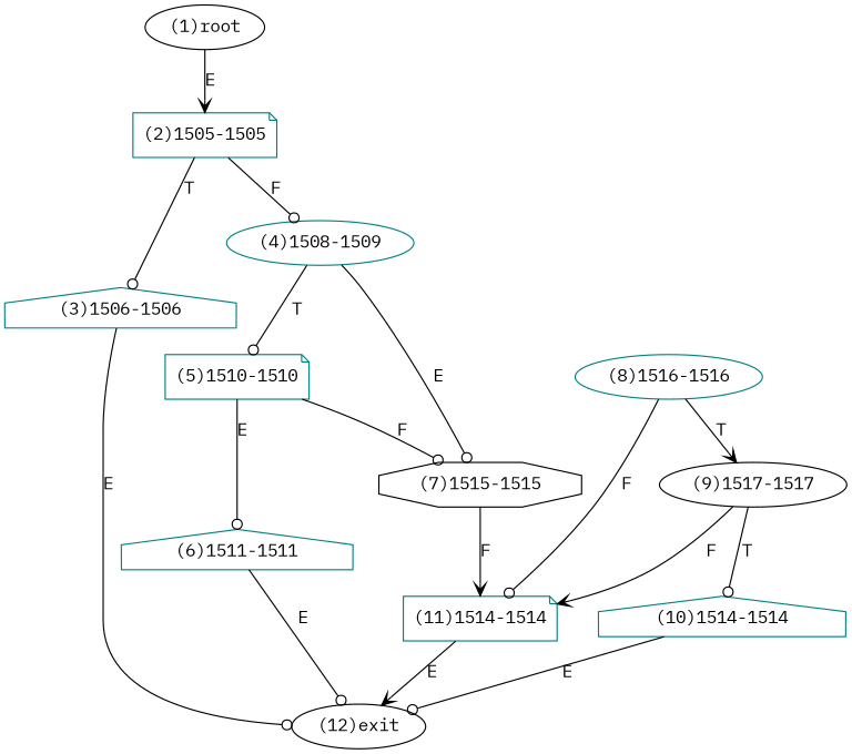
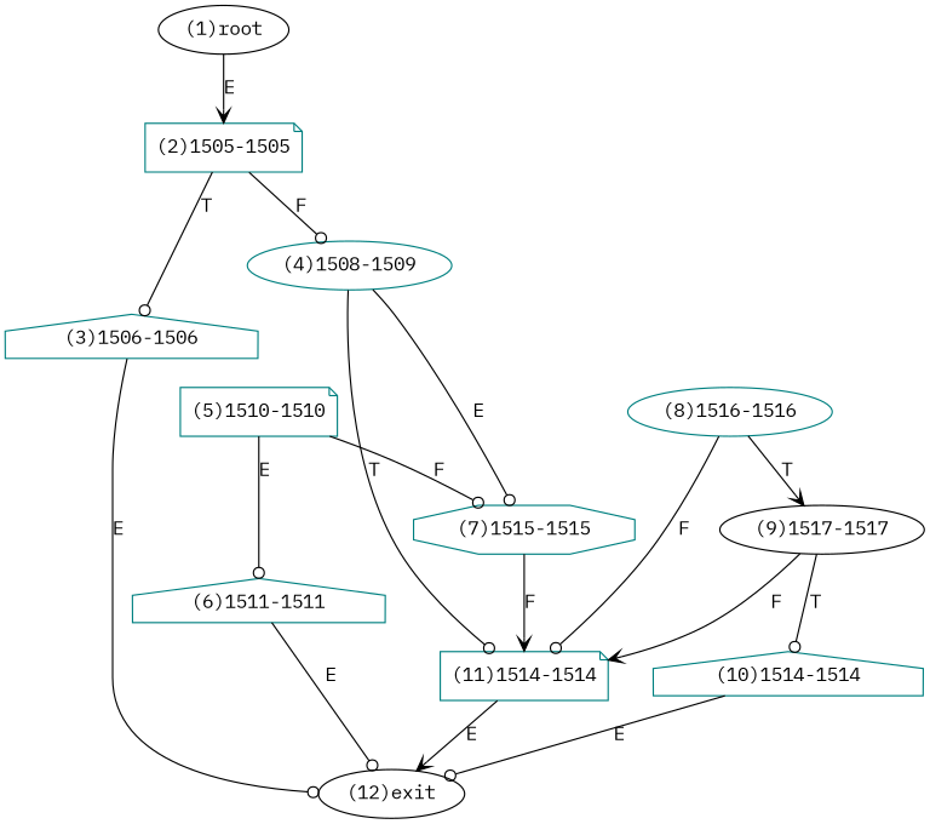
  digraph {
    fontname="IBM Plex Mono"
    node [color=teal fontname="IBM Plex Mono" shape=ellipse]
    edge [arrowhead=odot fontname="IBM Plex Mono"]
    n1 [color=black label="(1)root"]
    n2 [label="(2)1505-1505" shape=note]
    n3 [label="(3)1506-1506" shape=house]
    n4 [label="(4)1508-1509"]
    n5 [color=black label="(12)exit"]
    n6 [label="(5)1510-1510" shape=note]
-   n7 [color=black label="(7)1515-1515" shape=octagon]
+   n7 [label="(7)1515-1515" shape=octagon]
    n8 [label="(6)1511-1511" shape=house]
    n9 [label="(11)1514-1514" shape=note]
    n10 [label="(8)1516-1516"]
    n11 [color=black label="(9)1517-1517"]
    n12 [label="(10)1514-1514" shape=house]
    n1 -> n2 [arrowhead=vee label=E]
    n2 -> n3 [label=T]
    n2 -> n4 [label=F]
    n3 -> n5 [label=E]
-   n4 -> n6 [label=T]
+   n4 -> n9 [label=T]
    n4 -> n7 [label=E]
    n6 -> n7 [label=F]
    n6 -> n8 [label=E]
    n7 -> n9 [arrowhead=vee label=F]
    n8 -> n5 [label=E]
    n9 -> n5 [arrowhead=vee label=E]
    n10 -> n9 [label=F]
    n10 -> n11 [arrowhead=vee label=T]
    n11 -> n9 [arrowhead=vee label=F]
    n11 -> n12 [label=T]
    n12 -> n5 [label=E]
  }
